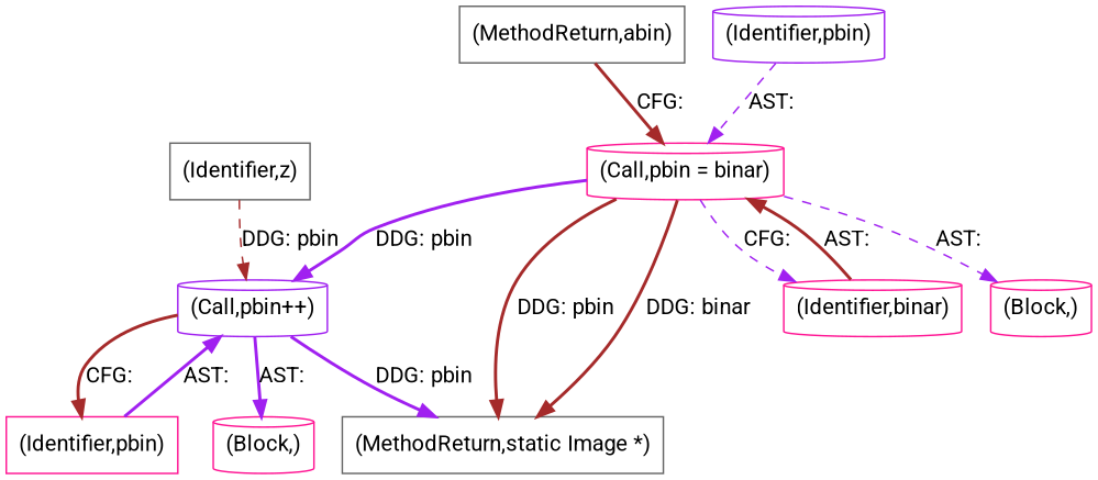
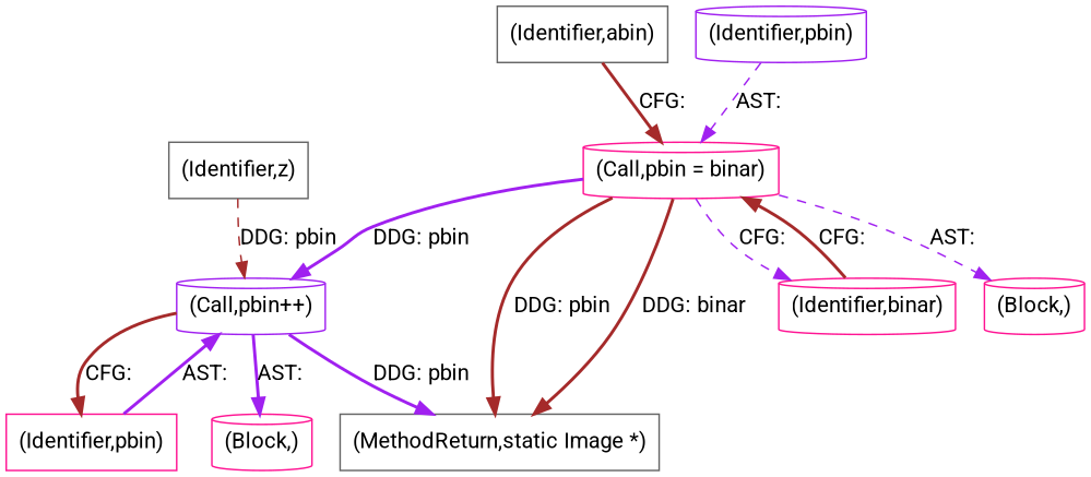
  digraph {
    fontname=Roboto
    node [color=deeppink fontname=Roboto shape=cylinder]
    edge [color=purple fontname=Roboto style=bold]
    n1 [label="(Call,pbin = binar)"]
    n2 [color=purple label="(Call,pbin++)"]
    n3 [color=gray40 label="(MethodReturn,static Image *)" shape=box]
    n4 [label="(Identifier,binar)"]
    n5 [label="(Block,)"]
    n6 [label="(Identifier,pbin)" shape=box]
    n7 [label="(Block,)"]
-   n8 [color=gray40 label="(MethodReturn,abin)" shape=box]
+   n8 [color=gray40 label="(Identifier,abin)" shape=box]
    n9 [color=gray40 label="(Identifier,z)" shape=box]
    n10 [color=purple label="(Identifier,pbin)"]
    n1 -> n2 [label="DDG: pbin"]
    n1 -> n3 [color=brown label="DDG: pbin"]
    n1 -> n3 [color=brown label="DDG: binar"]
    n1 -> n4 [label="CFG: " style=dashed]
    n1 -> n5 [label="AST: " style=dashed]
    n2 -> n3 [label="DDG: pbin"]
    n2 -> n6 [color=brown label="CFG: "]
    n2 -> n7 [label="AST: "]
-   n4 -> n1 [color=brown label="AST: "]
+   n4 -> n1 [color=brown label="CFG: "]
    n6 -> n2 [label="AST: "]
    n8 -> n1 [color=brown label="CFG: "]
    n9 -> n2 [color=brown label="DDG: pbin" style=dashed]
    n10 -> n1 [label="AST: " style=dashed]
  }
